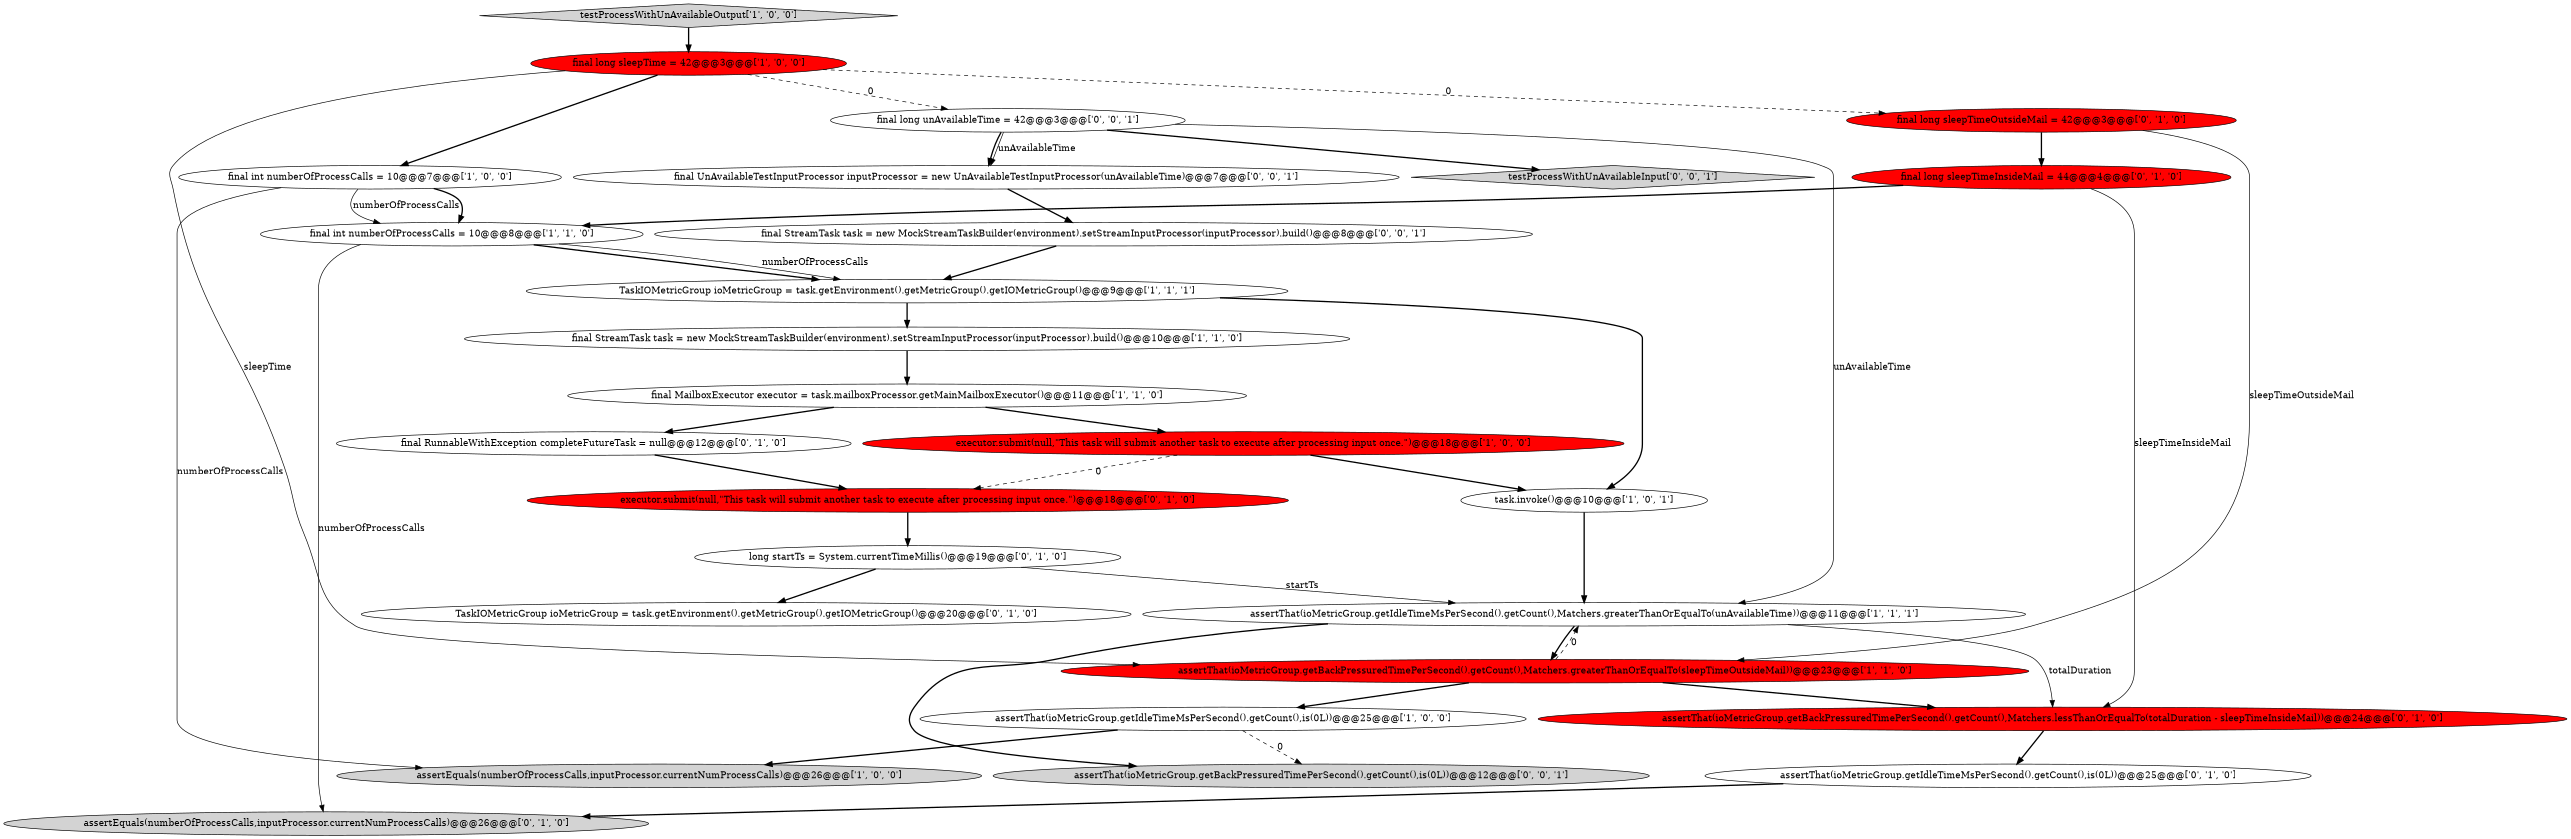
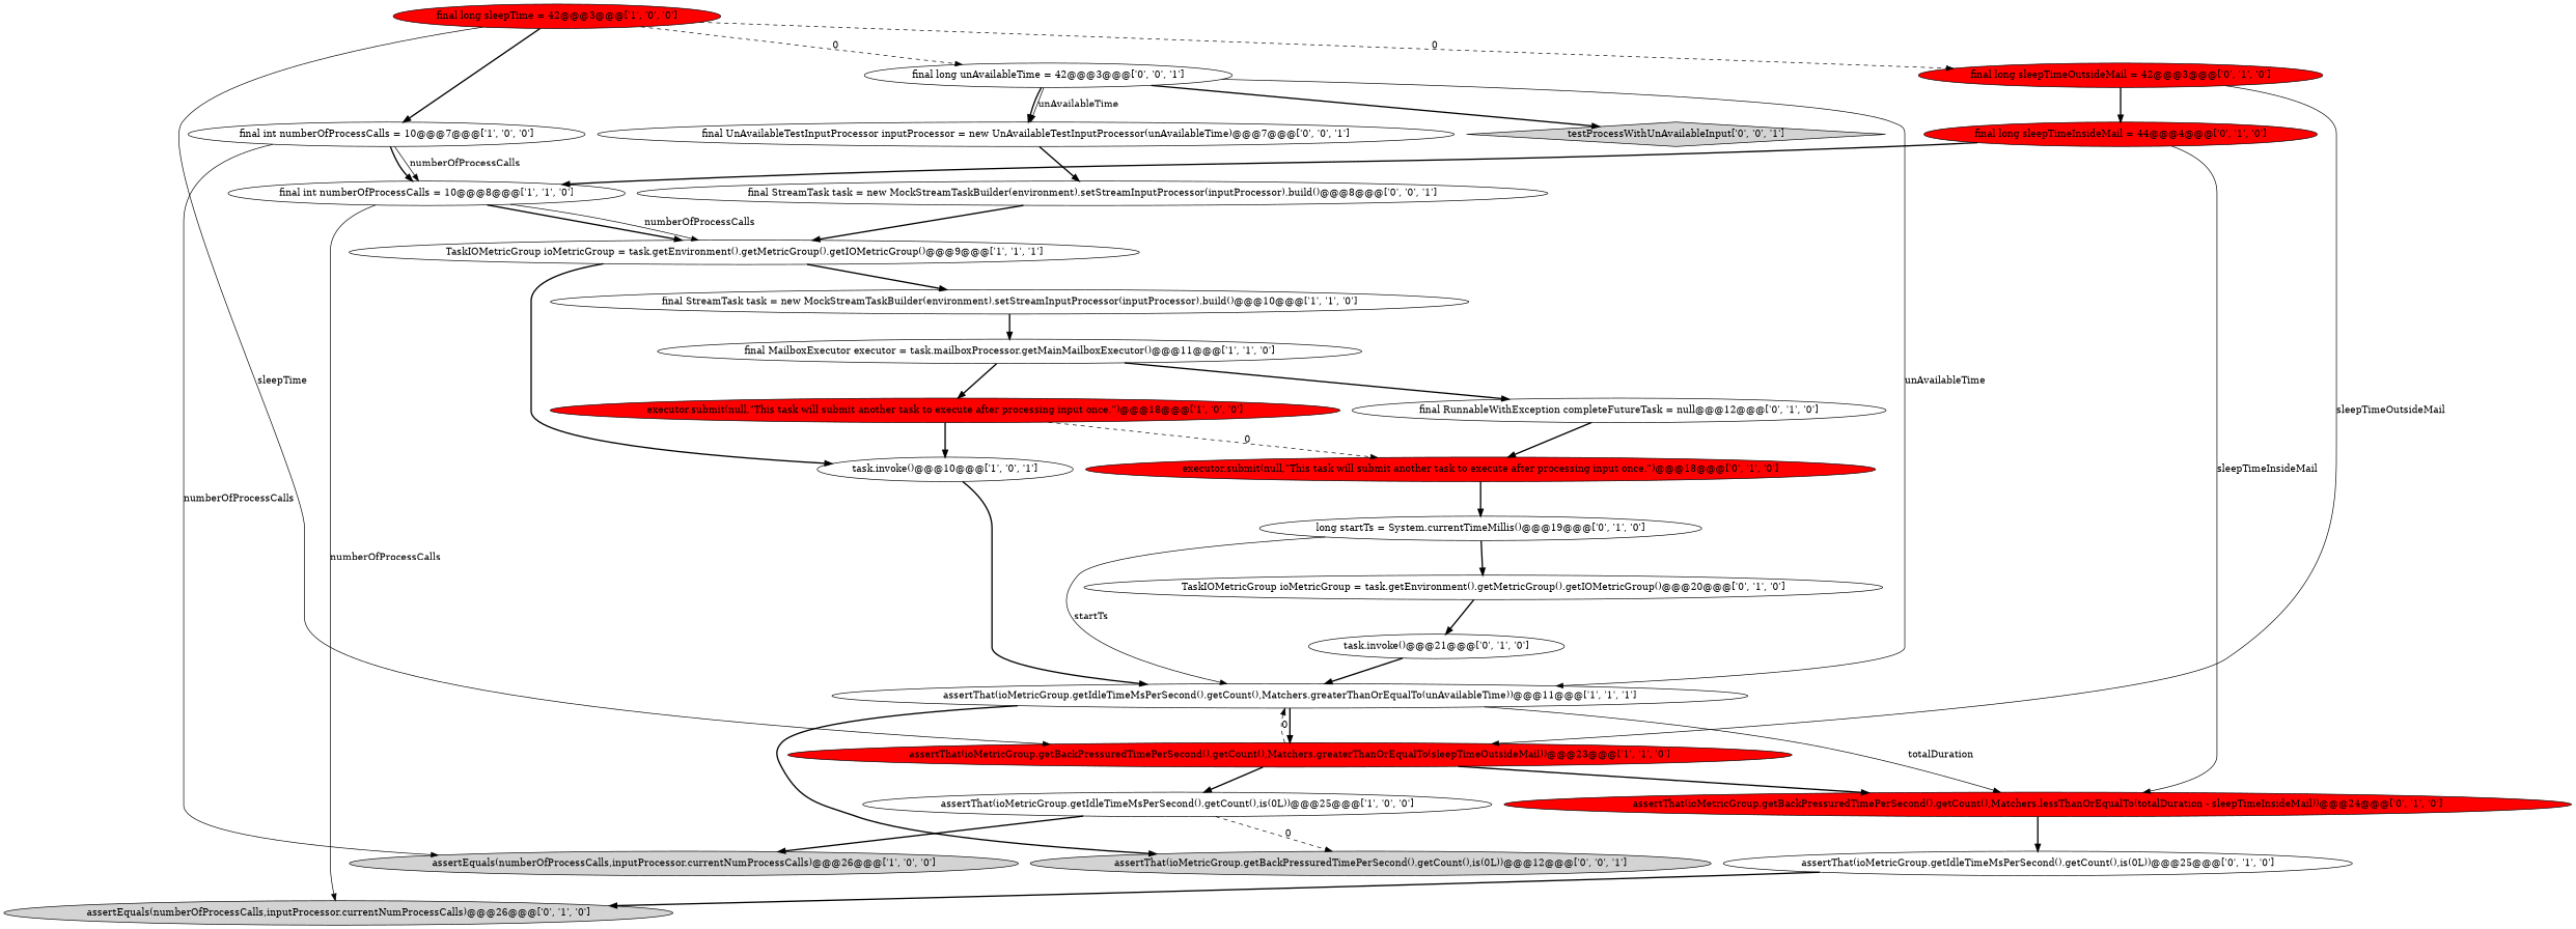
  digraph {
    node [fillcolor=white shape=ellipse style=filled]
    edge [style=bold]
    n1 [label="final UnAvailableTestInputProcessor inputProcessor = new UnAvailableTestInputProcessor(unAvailableTime)@@@7@@@['0', '0', '1']"]
    n2 [label="final StreamTask task = new MockStreamTaskBuilder(environment).setStreamInputProcessor(inputProcessor).build()@@@8@@@['0', '0', '1']"]
    n3 [label="TaskIOMetricGroup ioMetricGroup = task.getEnvironment().getMetricGroup().getIOMetricGroup()@@@9@@@['1', '1', '1']"]
    n4 [fillcolor=red label="final long sleepTimeInsideMail = 44@@@4@@@['0', '1', '0']"]
    n5 [label="final int numberOfProcessCalls = 10@@@8@@@['1', '1', '0']"]
    n6 [fillcolor=red label="assertThat(ioMetricGroup.getBackPressuredTimePerSecond().getCount(),Matchers.lessThanOrEqualTo(totalDuration - sleepTimeInsideMail))@@@24@@@['0', '1', '0']"]
    n7 [fillcolor=lightgray label="assertEquals(numberOfProcessCalls,inputProcessor.currentNumProcessCalls)@@@26@@@['0', '1', '0']"]
    n8 [label="assertThat(ioMetricGroup.getIdleTimeMsPerSecond().getCount(),is(0L))@@@25@@@['0', '1', '0']"]
    n9 [label="final long unAvailableTime = 42@@@3@@@['0', '0', '1']"]
    n10 [label="assertThat(ioMetricGroup.getIdleTimeMsPerSecond().getCount(),Matchers.greaterThanOrEqualTo(unAvailableTime))@@@11@@@['1', '1', '1']"]
    n11 [fillcolor=lightgray label="testProcessWithUnAvailableInput['0', '0', '1']" shape=diamond]
    n12 [fillcolor=red label="assertThat(ioMetricGroup.getBackPressuredTimePerSecond().getCount(),Matchers.greaterThanOrEqualTo(sleepTimeOutsideMail))@@@23@@@['1', '1', '0']"]
    n13 [fillcolor=lightgray label="assertThat(ioMetricGroup.getBackPressuredTimePerSecond().getCount(),is(0L))@@@12@@@['0', '0', '1']"]
    n14 [label="task.invoke()@@@10@@@['1', '0', '1']"]
    n15 [label="final StreamTask task = new MockStreamTaskBuilder(environment).setStreamInputProcessor(inputProcessor).build()@@@10@@@['1', '1', '0']"]
-   n16 [fillcolor=lightgray label="testProcessWithUnAvailableOutput['1', '0', '0']" shape=diamond]
    n17 [fillcolor=red label="final long sleepTime = 42@@@3@@@['1', '0', '0']"]
    n18 [fillcolor=red label="final long sleepTimeOutsideMail = 42@@@3@@@['0', '1', '0']"]
    n19 [label="final int numberOfProcessCalls = 10@@@7@@@['1', '0', '0']"]
    n20 [fillcolor=red label="executor.submit(null,\"This task will submit another task to execute after processing input once.\")@@@18@@@['0', '1', '0']"]
    n21 [label="long startTs = System.currentTimeMillis()@@@19@@@['0', '1', '0']"]
    n22 [label="TaskIOMetricGroup ioMetricGroup = task.getEnvironment().getMetricGroup().getIOMetricGroup()@@@20@@@['0', '1', '0']"]
+   n23 [label="task.invoke()@@@21@@@['0', '1', '0']"]
    n24 [fillcolor=red label="executor.submit(null,\"This task will submit another task to execute after processing input once.\")@@@18@@@['1', '0', '0']"]
    n25 [fillcolor=lightgray label="assertEquals(numberOfProcessCalls,inputProcessor.currentNumProcessCalls)@@@26@@@['1', '0', '0']"]
    n26 [label="assertThat(ioMetricGroup.getIdleTimeMsPerSecond().getCount(),is(0L))@@@25@@@['1', '0', '0']"]
    n27 [label="final MailboxExecutor executor = task.mailboxProcessor.getMainMailboxExecutor()@@@11@@@['1', '1', '0']"]
    n28 [label="final RunnableWithException completeFutureTask = null@@@12@@@['0', '1', '0']"]
    n1 -> n2
    n2 -> n3
    n3 -> n14
    n3 -> n15
    n4 -> n5
    n4 -> n6 [label=sleepTimeInsideMail style=solid]
    n5 -> n3
    n5 -> n3 [label=numberOfProcessCalls style=solid]
    n5 -> n7 [label=numberOfProcessCalls style=solid]
    n6 -> n8
    n8 -> n7
    n9 -> n1 [label=unAvailableTime style=solid]
    n9 -> n1
    n9 -> n10 [label=unAvailableTime style=solid]
    n9 -> n11
    n10 -> n6 [label=totalDuration style=solid]
    n10 -> n12
    n10 -> n13
    n12 -> n6
    n12 -> n10 [label=0 style=dashed]
    n12 -> n26
    n14 -> n10
    n15 -> n27
-   n16 -> n17
    n17 -> n9 [label=0 style=dashed]
    n17 -> n12 [label=sleepTime style=solid]
    n17 -> n18 [label=0 style=dashed]
    n17 -> n19
    n18 -> n4
    n18 -> n12 [label=sleepTimeOutsideMail style=solid]
    n19 -> n5 [label=numberOfProcessCalls style=solid]
    n19 -> n5
    n19 -> n25 [label=numberOfProcessCalls style=solid]
    n20 -> n21
    n21 -> n10 [label=startTs style=solid]
    n21 -> n22
+   n22 -> n23
+   n23 -> n10
    n24 -> n14
    n24 -> n20 [label=0 style=dashed]
    n26 -> n13 [label=0 style=dashed]
    n26 -> n25
    n27 -> n24
    n27 -> n28
    n28 -> n20
  }
